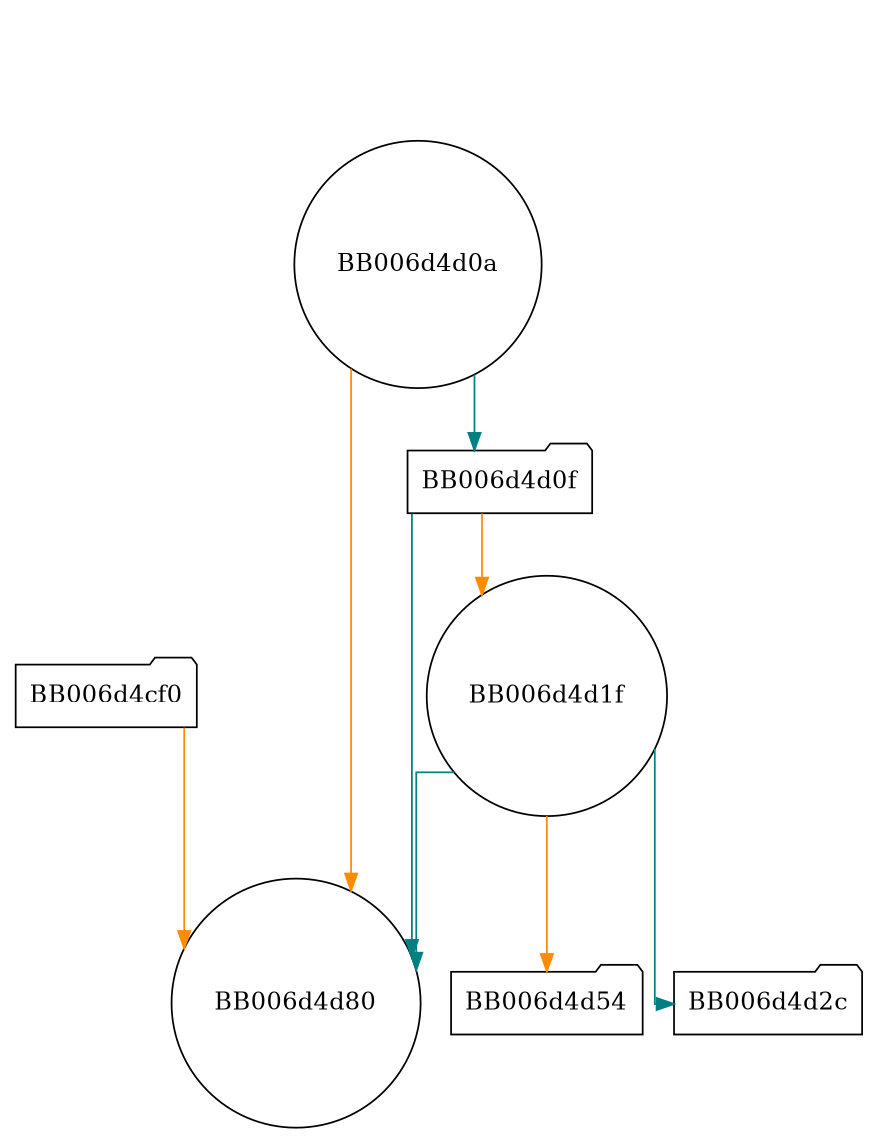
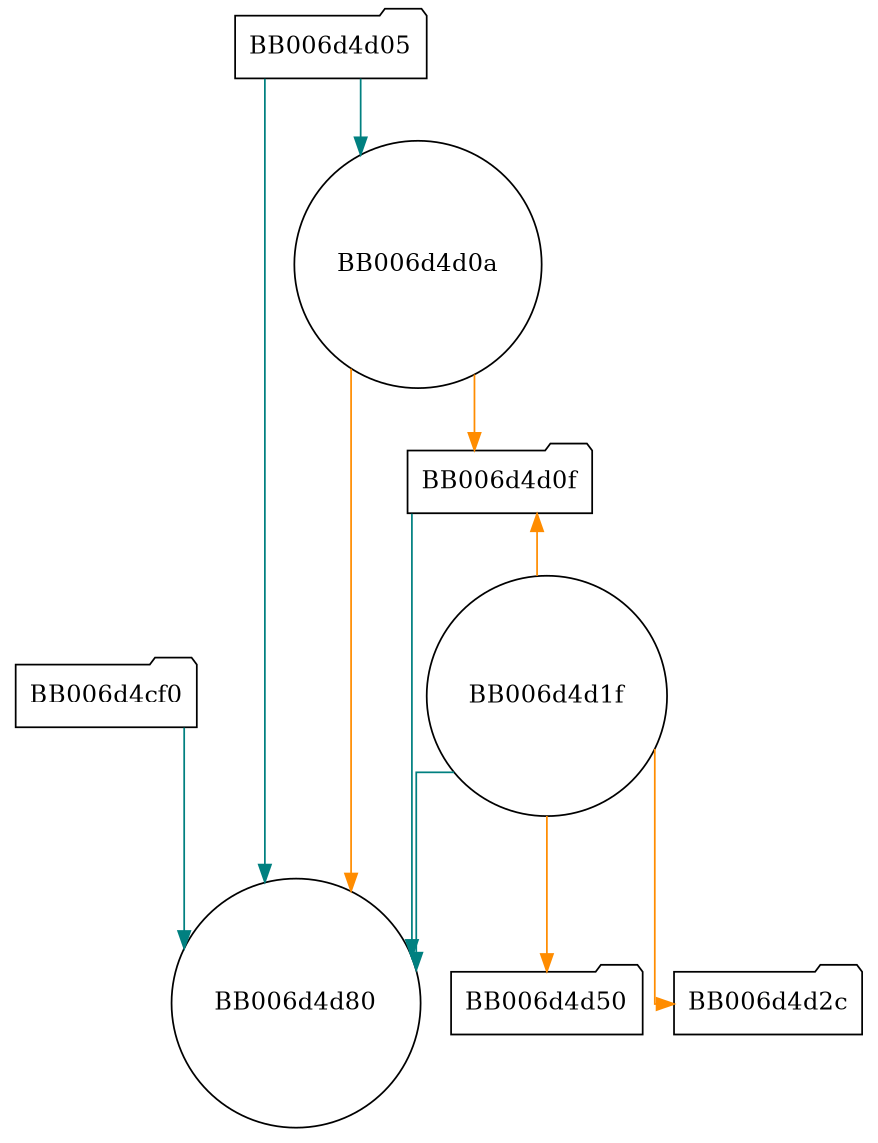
  digraph {
    splines=ortho
    node [shape=folder]
    edge [color=darkorange]
    BB006d4d80 [shape=circle]
    BB006d4cf0
+   BB006d4d05
    BB006d4d0a [shape=circle]
    BB006d4d0f
    BB006d4d1f [shape=circle]
-   BB006d4d50 [label=BB006d4d54]
+   BB006d4d50
    BB006d4d2c
-   BB006d4cf0 -> BB006d4d80
+   BB006d4cf0 -> BB006d4d80 [color=teal]
+   BB006d4d05 -> BB006d4d80 [color=teal]
+   BB006d4d05 -> BB006d4d0a [color=teal]
    BB006d4d0a -> BB006d4d80
-   BB006d4d0a -> BB006d4d0f [color=teal]
+   BB006d4d0a -> BB006d4d0f
    BB006d4d0f -> BB006d4d80 [color=teal]
-   BB006d4d0f -> BB006d4d1f
+   BB006d4d1f -> BB006d4d0f
    BB006d4d1f -> BB006d4d80 [color=teal]
    BB006d4d1f -> BB006d4d50
-   BB006d4d1f -> BB006d4d2c [color=teal]
+   BB006d4d1f -> BB006d4d2c
  }
